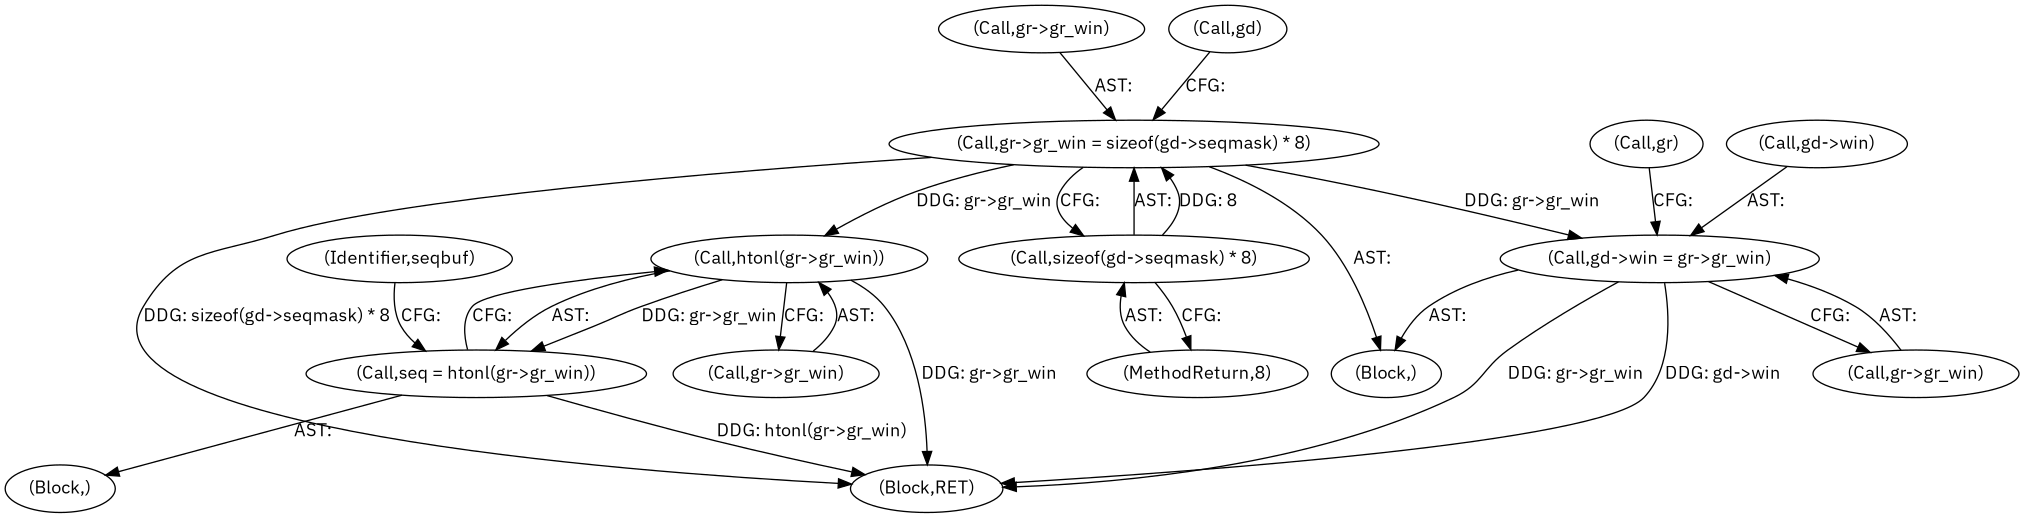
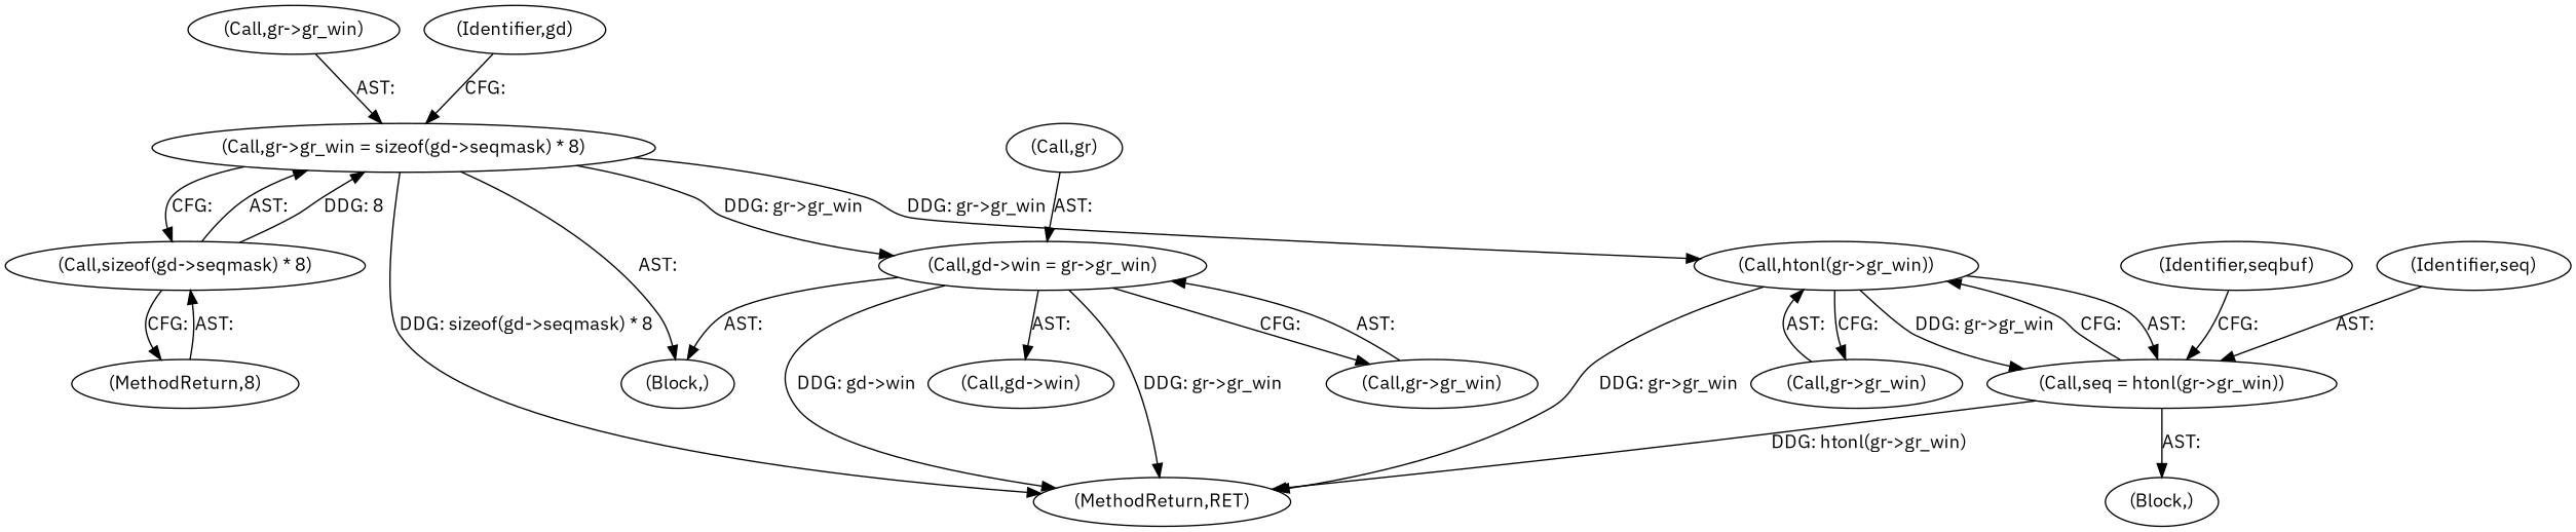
  digraph {
    fontname="IBM Plex Sans"
    node [fontname="IBM Plex Sans"]
    edge [fontname="IBM Plex Sans"]
    n1 [label="(Call,gr->gr_win = sizeof(gd->seqmask) * 8)"]
    n2 [label="(Call,sizeof(gd->seqmask) * 8)"]
    n3 [label="(Call,gd->win = gr->gr_win)"]
    n4 [label="(Call,htonl(gr->gr_win))"]
    n5 [label="(Block,)"]
-   n6 [label="(Block,RET)"]
+   n6 [label="(MethodReturn,RET)"]
    n7 [label="(MethodReturn,8)"]
    n8 [label="(Call,gr->gr_win)"]
    n9 [label="(Call,seq = htonl(gr->gr_win))"]
    n10 [label="(Call,gr->gr_win)"]
    n11 [label="(Block,)"]
    n12 [label="(Call,gr->gr_win)"]
    n13 [label="(Identifier,seqbuf)"]
    n14 [label="(Call,gr)"]
+   n15 [label="(Identifier,seq)"]
    n16 [label="(Call,gd->win)"]
-   n17 [label="(Call,gd)"]
+   n17 [label="(Identifier,gd)"]
    n1 -> n2 [label="CFG: "]
    n1 -> n3 [label="DDG: gr->gr_win"]
    n1 -> n4 [label="DDG: gr->gr_win"]
    n1 -> n5 [label="AST: "]
    n1 -> n6 [label="DDG: sizeof(gd->seqmask) * 8"]
    n2 -> n1 [label="AST: "]
    n2 -> n1 [label="DDG: 8"]
    n2 -> n7 [label="CFG: "]
    n3 -> n5 [label="AST: "]
    n3 -> n6 [label="DDG: gr->gr_win"]
    n3 -> n6 [label="DDG: gd->win"]
    n3 -> n8 [label="CFG: "]
    n4 -> n6 [label="DDG: gr->gr_win"]
    n4 -> n9 [label="AST: "]
    n4 -> n9 [label="DDG: gr->gr_win"]
    n4 -> n10 [label="CFG: "]
    n7 -> n2 [label="AST: "]
    n8 -> n3 [label="AST: "]
    n9 -> n4 [label="CFG: "]
    n9 -> n6 [label="DDG: htonl(gr->gr_win)"]
    n9 -> n11 [label="AST: "]
    n10 -> n4 [label="AST: "]
    n12 -> n1 [label="AST: "]
    n13 -> n9 [label="CFG: "]
-   n14 -> n3 [label="CFG: "]
-   n16 -> n3 [label="AST: "]
+   n14 -> n3 [label="AST: "]
+   n15 -> n9 [label="AST: "]
+   n3 -> n16 [label="AST: "]
    n17 -> n1 [label="CFG: "]
  }
